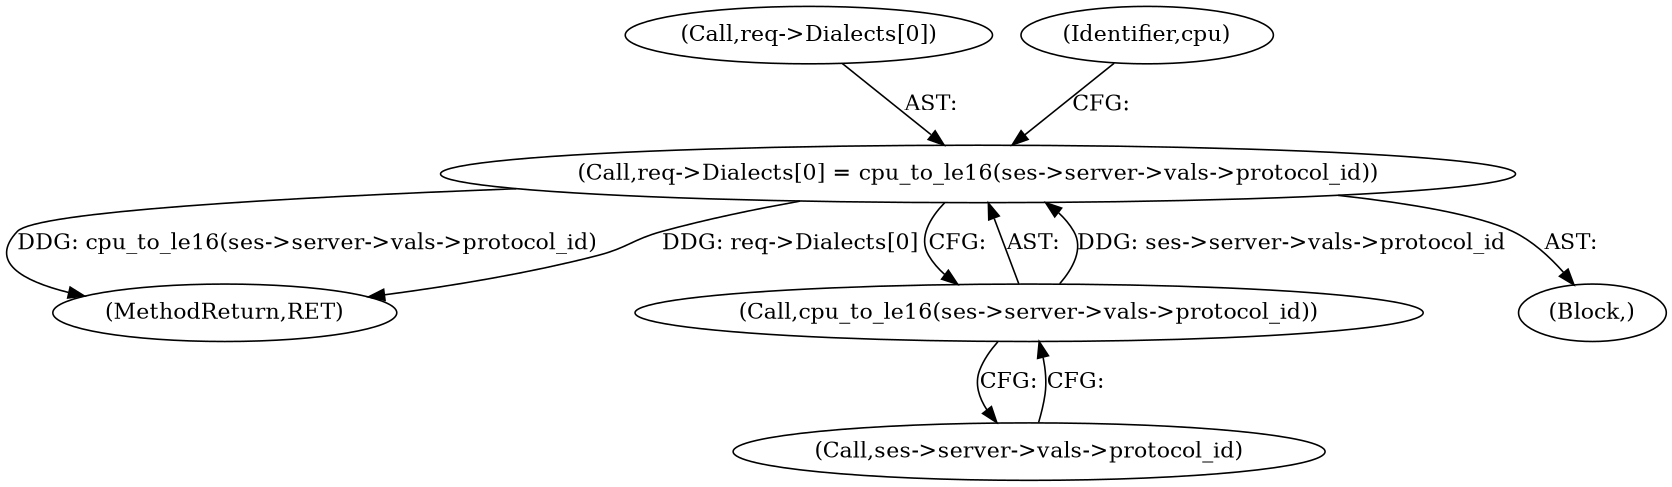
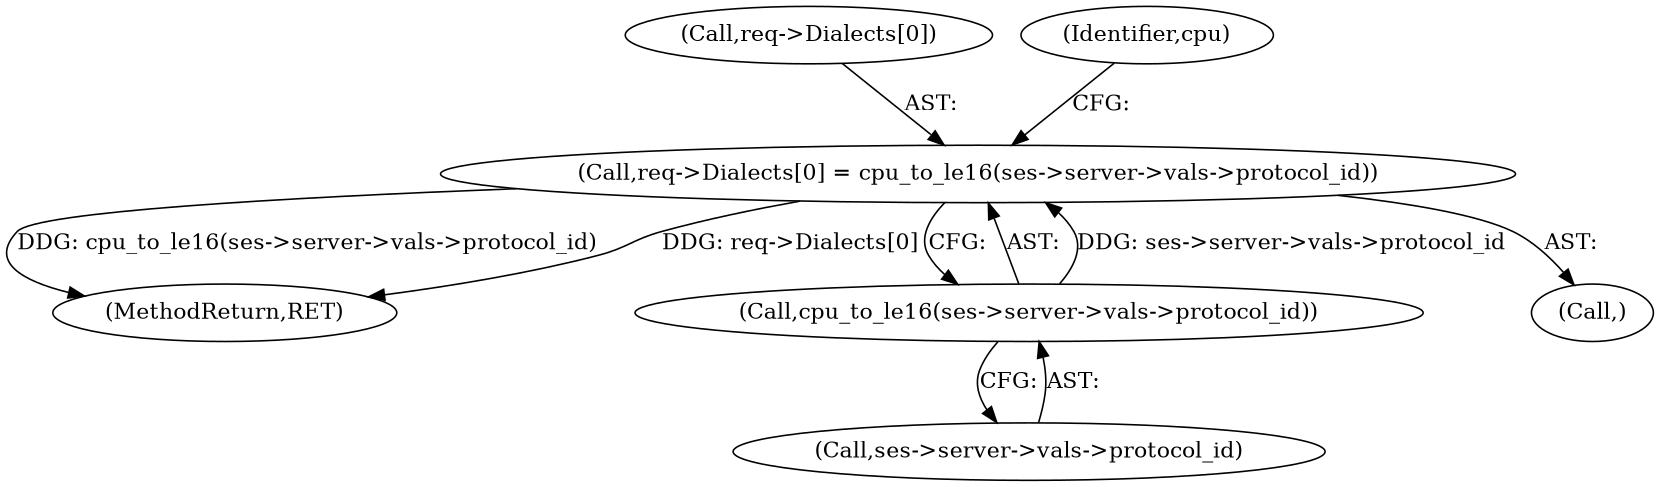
  digraph {
    n1 [label="(Call,req->Dialects[0] = cpu_to_le16(ses->server->vals->protocol_id))"]
    n2 [label="(Call,cpu_to_le16(ses->server->vals->protocol_id))"]
    n3 [label="(MethodReturn,RET)"]
-   n4 [label="(Block,)"]
+   n4 [label="(Call,)"]
    n5 [label="(Call,ses->server->vals->protocol_id)"]
    n6 [label="(Call,req->Dialects[0])"]
    n7 [label="(Identifier,cpu)"]
    n1 -> n2 [label="CFG: "]
    n1 -> n3 [label="DDG: cpu_to_le16(ses->server->vals->protocol_id)"]
    n1 -> n3 [label="DDG: req->Dialects[0]"]
    n1 -> n4 [label="AST: "]
    n2 -> n1 [label="AST: "]
    n2 -> n1 [label="DDG: ses->server->vals->protocol_id"]
    n2 -> n5 [label="CFG: "]
-   n5 -> n2 [label="CFG: "]
+   n5 -> n2 [label="AST: "]
    n6 -> n1 [label="AST: "]
    n7 -> n1 [label="CFG: "]
  }
